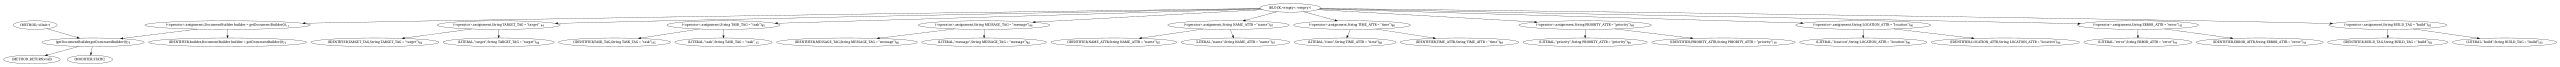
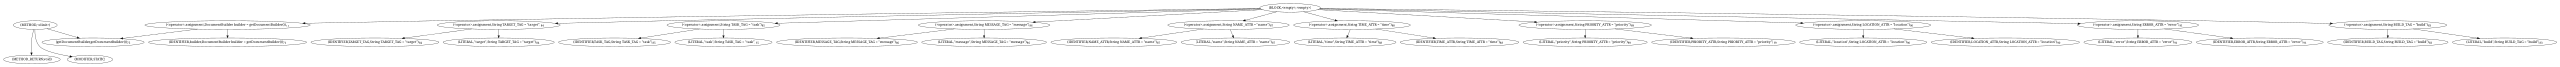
  digraph {
    fontname="Noto Serif"
    node [fontname="Noto Serif"]
    edge [fontname="Noto Serif"]
    n1 [label=<(METHOD,&lt;clinit&gt;)>]
    n2 [label=<(MODIFIER,STATIC)>]
    n3 [label=<(METHOD_RETURN,void)>]
    n4 [label=<(getDocumentBuilder,getDocumentBuilder())<SUB>75</SUB>>]
    n5 [label=<(BLOCK,&lt;empty&gt;,&lt;empty&gt;)>]
    n6 [label=<(&lt;operator&gt;.assignment,DocumentBuilder builder = getDocumentBuilder())<SUB>71</SUB>>]
    n7 [label=<(&lt;operator&gt;.assignment,String BUILD_TAG = &quot;build&quot;)<SUB>83</SUB>>]
    n8 [label=<(&lt;operator&gt;.assignment,String TARGET_TAG = &quot;target&quot;)<SUB>84</SUB>>]
    n9 [label=<(&lt;operator&gt;.assignment,String TASK_TAG = &quot;task&quot;)<SUB>85</SUB>>]
    n10 [label=<(&lt;operator&gt;.assignment,String MESSAGE_TAG = &quot;message&quot;)<SUB>86</SUB>>]
    n11 [label=<(&lt;operator&gt;.assignment,String NAME_ATTR = &quot;name&quot;)<SUB>87</SUB>>]
    n12 [label=<(&lt;operator&gt;.assignment,String TIME_ATTR = &quot;time&quot;)<SUB>88</SUB>>]
    n13 [label=<(&lt;operator&gt;.assignment,String PRIORITY_ATTR = &quot;priority&quot;)<SUB>89</SUB>>]
    n14 [label=<(&lt;operator&gt;.assignment,String LOCATION_ATTR = &quot;location&quot;)<SUB>90</SUB>>]
    n15 [label=<(&lt;operator&gt;.assignment,String ERROR_ATTR = &quot;error&quot;)<SUB>91</SUB>>]
    n16 [label=<(IDENTIFIER,builder,DocumentBuilder builder = getDocumentBuilder())<SUB>71</SUB>>]
    n17 [label=<(IDENTIFIER,BUILD_TAG,String BUILD_TAG = &quot;build&quot;)<SUB>83</SUB>>]
    n18 [label=<(LITERAL,&quot;build&quot;,String BUILD_TAG = &quot;build&quot;)<SUB>83</SUB>>]
    n19 [label=<(IDENTIFIER,TARGET_TAG,String TARGET_TAG = &quot;target&quot;)<SUB>84</SUB>>]
    n20 [label=<(LITERAL,&quot;target&quot;,String TARGET_TAG = &quot;target&quot;)<SUB>84</SUB>>]
    n21 [label=<(IDENTIFIER,TASK_TAG,String TASK_TAG = &quot;task&quot;)<SUB>85</SUB>>]
    n22 [label=<(LITERAL,&quot;task&quot;,String TASK_TAG = &quot;task&quot;)<SUB>85</SUB>>]
    n23 [label=<(IDENTIFIER,MESSAGE_TAG,String MESSAGE_TAG = &quot;message&quot;)<SUB>86</SUB>>]
    n24 [label=<(LITERAL,&quot;message&quot;,String MESSAGE_TAG = &quot;message&quot;)<SUB>86</SUB>>]
    n25 [label=<(IDENTIFIER,NAME_ATTR,String NAME_ATTR = &quot;name&quot;)<SUB>87</SUB>>]
    n26 [label=<(LITERAL,&quot;name&quot;,String NAME_ATTR = &quot;name&quot;)<SUB>87</SUB>>]
    n27 [label=<(IDENTIFIER,TIME_ATTR,String TIME_ATTR = &quot;time&quot;)<SUB>88</SUB>>]
    n28 [label=<(LITERAL,&quot;time&quot;,String TIME_ATTR = &quot;time&quot;)<SUB>88</SUB>>]
    n29 [label=<(IDENTIFIER,PRIORITY_ATTR,String PRIORITY_ATTR = &quot;priority&quot;)<SUB>89</SUB>>]
    n30 [label=<(LITERAL,&quot;priority&quot;,String PRIORITY_ATTR = &quot;priority&quot;)<SUB>89</SUB>>]
    n31 [label=<(IDENTIFIER,LOCATION_ATTR,String LOCATION_ATTR = &quot;location&quot;)<SUB>90</SUB>>]
    n32 [label=<(LITERAL,&quot;location&quot;,String LOCATION_ATTR = &quot;location&quot;)<SUB>90</SUB>>]
    n33 [label=<(IDENTIFIER,ERROR_ATTR,String ERROR_ATTR = &quot;error&quot;)<SUB>91</SUB>>]
    n34 [label=<(LITERAL,&quot;error&quot;,String ERROR_ATTR = &quot;error&quot;)<SUB>91</SUB>>]
-   n4 -> n2
-   n4 -> n3
+   n1 -> n2
+   n1 -> n3
    n1 -> n4
    n5 -> n6
    n5 -> n7
    n5 -> n8
    n5 -> n9
    n5 -> n10
    n5 -> n11
    n5 -> n12
    n5 -> n13
    n5 -> n14
    n5 -> n15
    n6 -> n4
    n6 -> n16
    n7 -> n17
    n7 -> n18
    n8 -> n19
    n8 -> n20
    n9 -> n21
    n9 -> n22
    n10 -> n23
    n10 -> n24
    n11 -> n25
    n11 -> n26
    n12 -> n27
    n12 -> n28
    n13 -> n29
    n13 -> n30
    n14 -> n31
    n14 -> n32
    n15 -> n33
    n15 -> n34
  }
